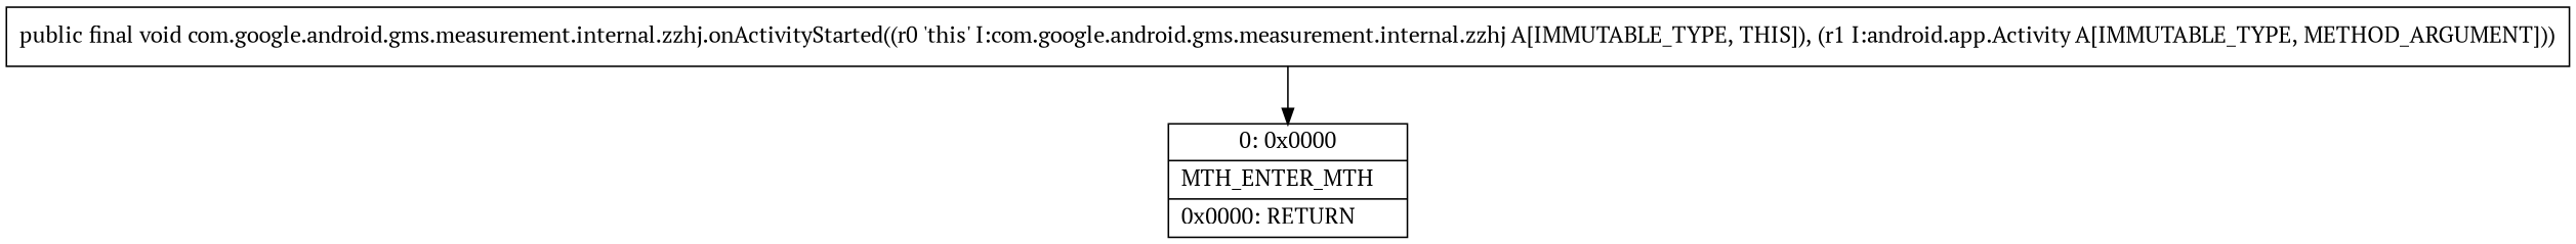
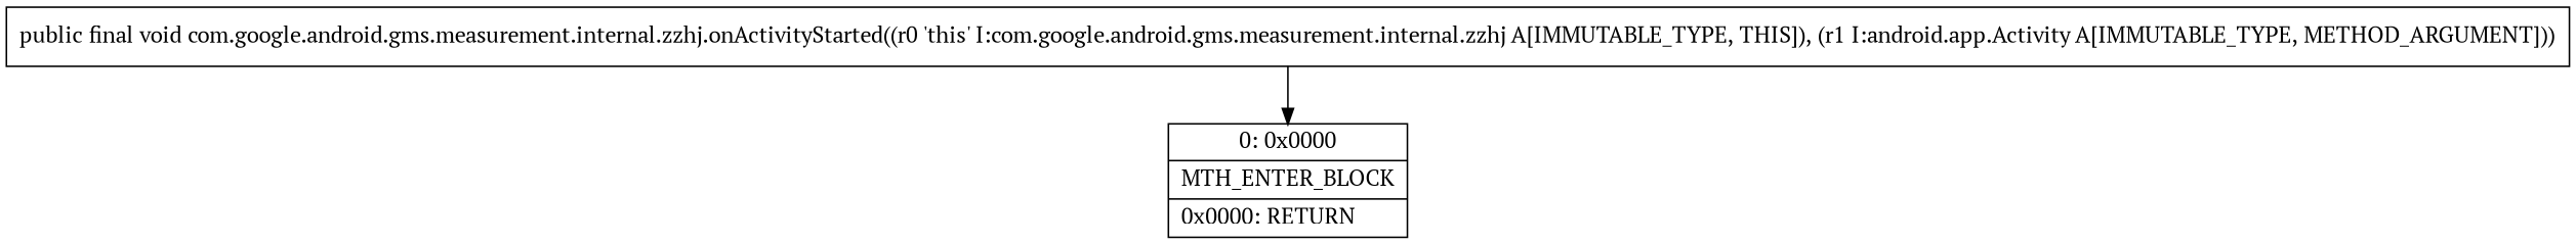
  digraph {
    fontname="PT Serif"
    node [shape=record fontname="PT Serif"]
-   n1 [label="{0\:\ 0x0000|MTH_ENTER_MTH\l|0x0000: RETURN   \l}"]
+   n1 [label="{0\:\ 0x0000|MTH_ENTER_BLOCK\l|0x0000: RETURN   \l}"]
    n2 [label="{public final void com.google.android.gms.measurement.internal.zzhj.onActivityStarted((r0 'this' I:com.google.android.gms.measurement.internal.zzhj A[IMMUTABLE_TYPE, THIS]), (r1 I:android.app.Activity A[IMMUTABLE_TYPE, METHOD_ARGUMENT])) }"]
    n2 -> n1 [fontname="PT Serif"]
  }
